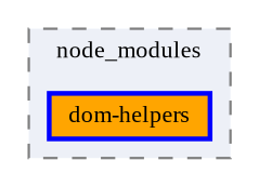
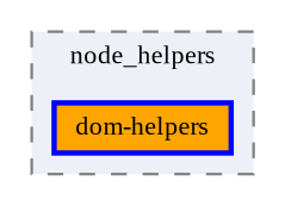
  digraph {
    compound=true
    fontname="Liberation Serif"
    n1 [color=blue fillcolor=orange fontname="Liberation Serif" fontsize=10 height=0.2 label="dom-helpers" shape=box style="filled,bold" width=0.4]
    subgraph cluster_1 {
      bgcolor="#edf0f7"
      fontsize=10
-     label=node_modules
+     label=node_helpers
      pencolor=grey50
      style="filled,dashed"
      n1
    }
  }
